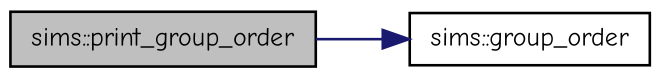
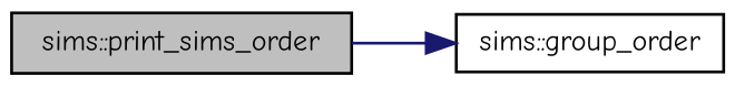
  digraph {
    rankdir=LR
    fontname="Comic Neue"
    node [color=black fontname="Comic Neue" fontsize=10 shape=record style=filled]
-   n1 [fillcolor=grey75 fontcolor=black height=0.2 label="sims::print_group_order" width=0.4]
+   n1 [fillcolor=grey75 fontcolor=black height=0.2 label="sims::print_sims_order" width=0.4]
    n2 [fillcolor=white height=0.2 label="sims::group_order" width=0.4]
    n1 -> n2 [color=midnightblue fontname="Comic Neue" fontsize=10 labelfontname=Helvetica labelfontsize=10 style=solid]
  }
